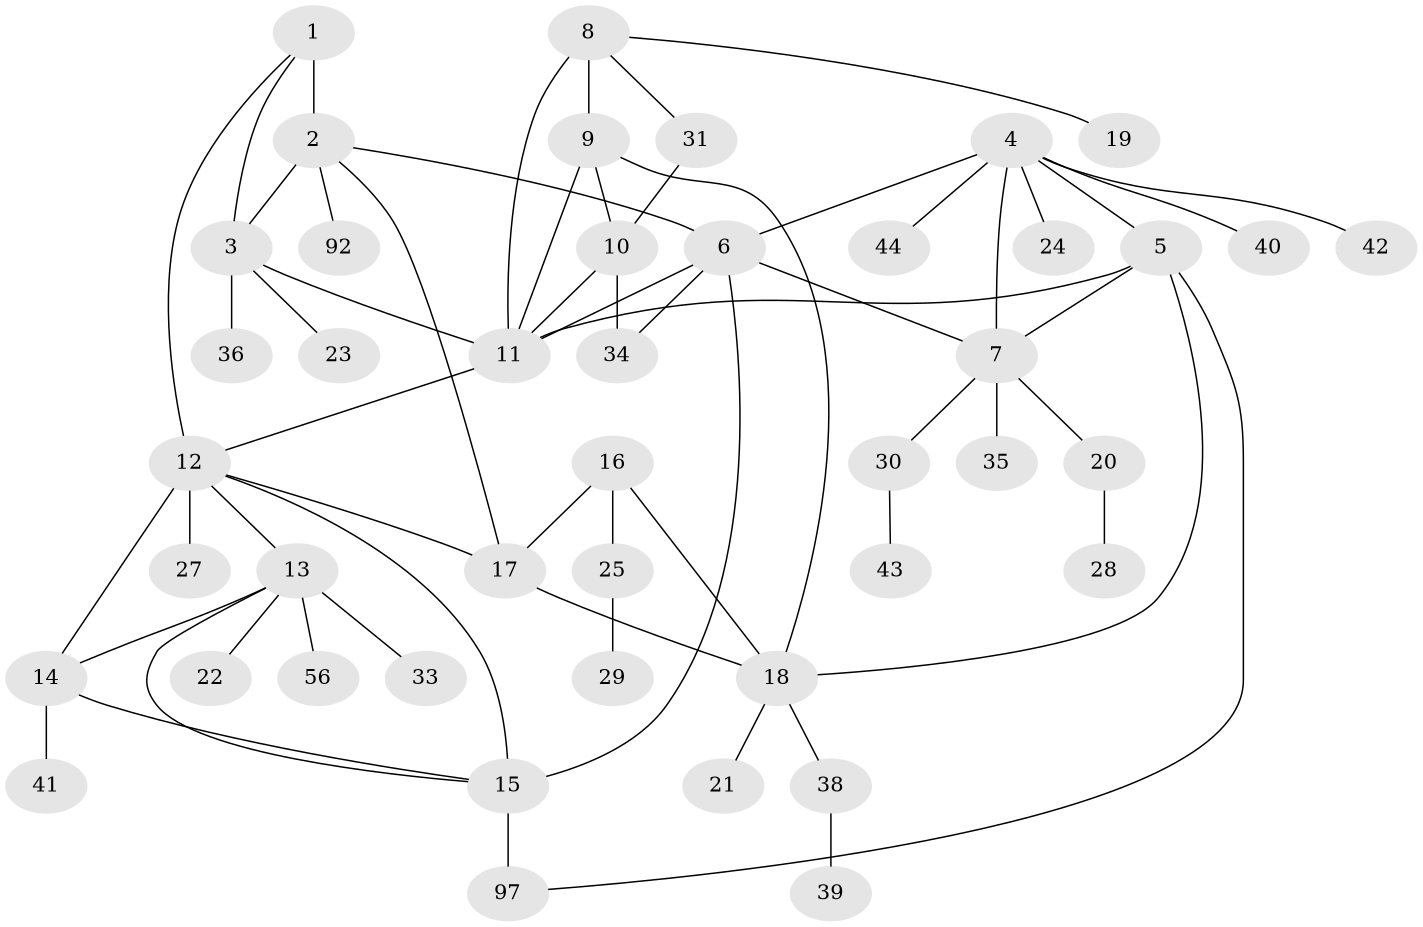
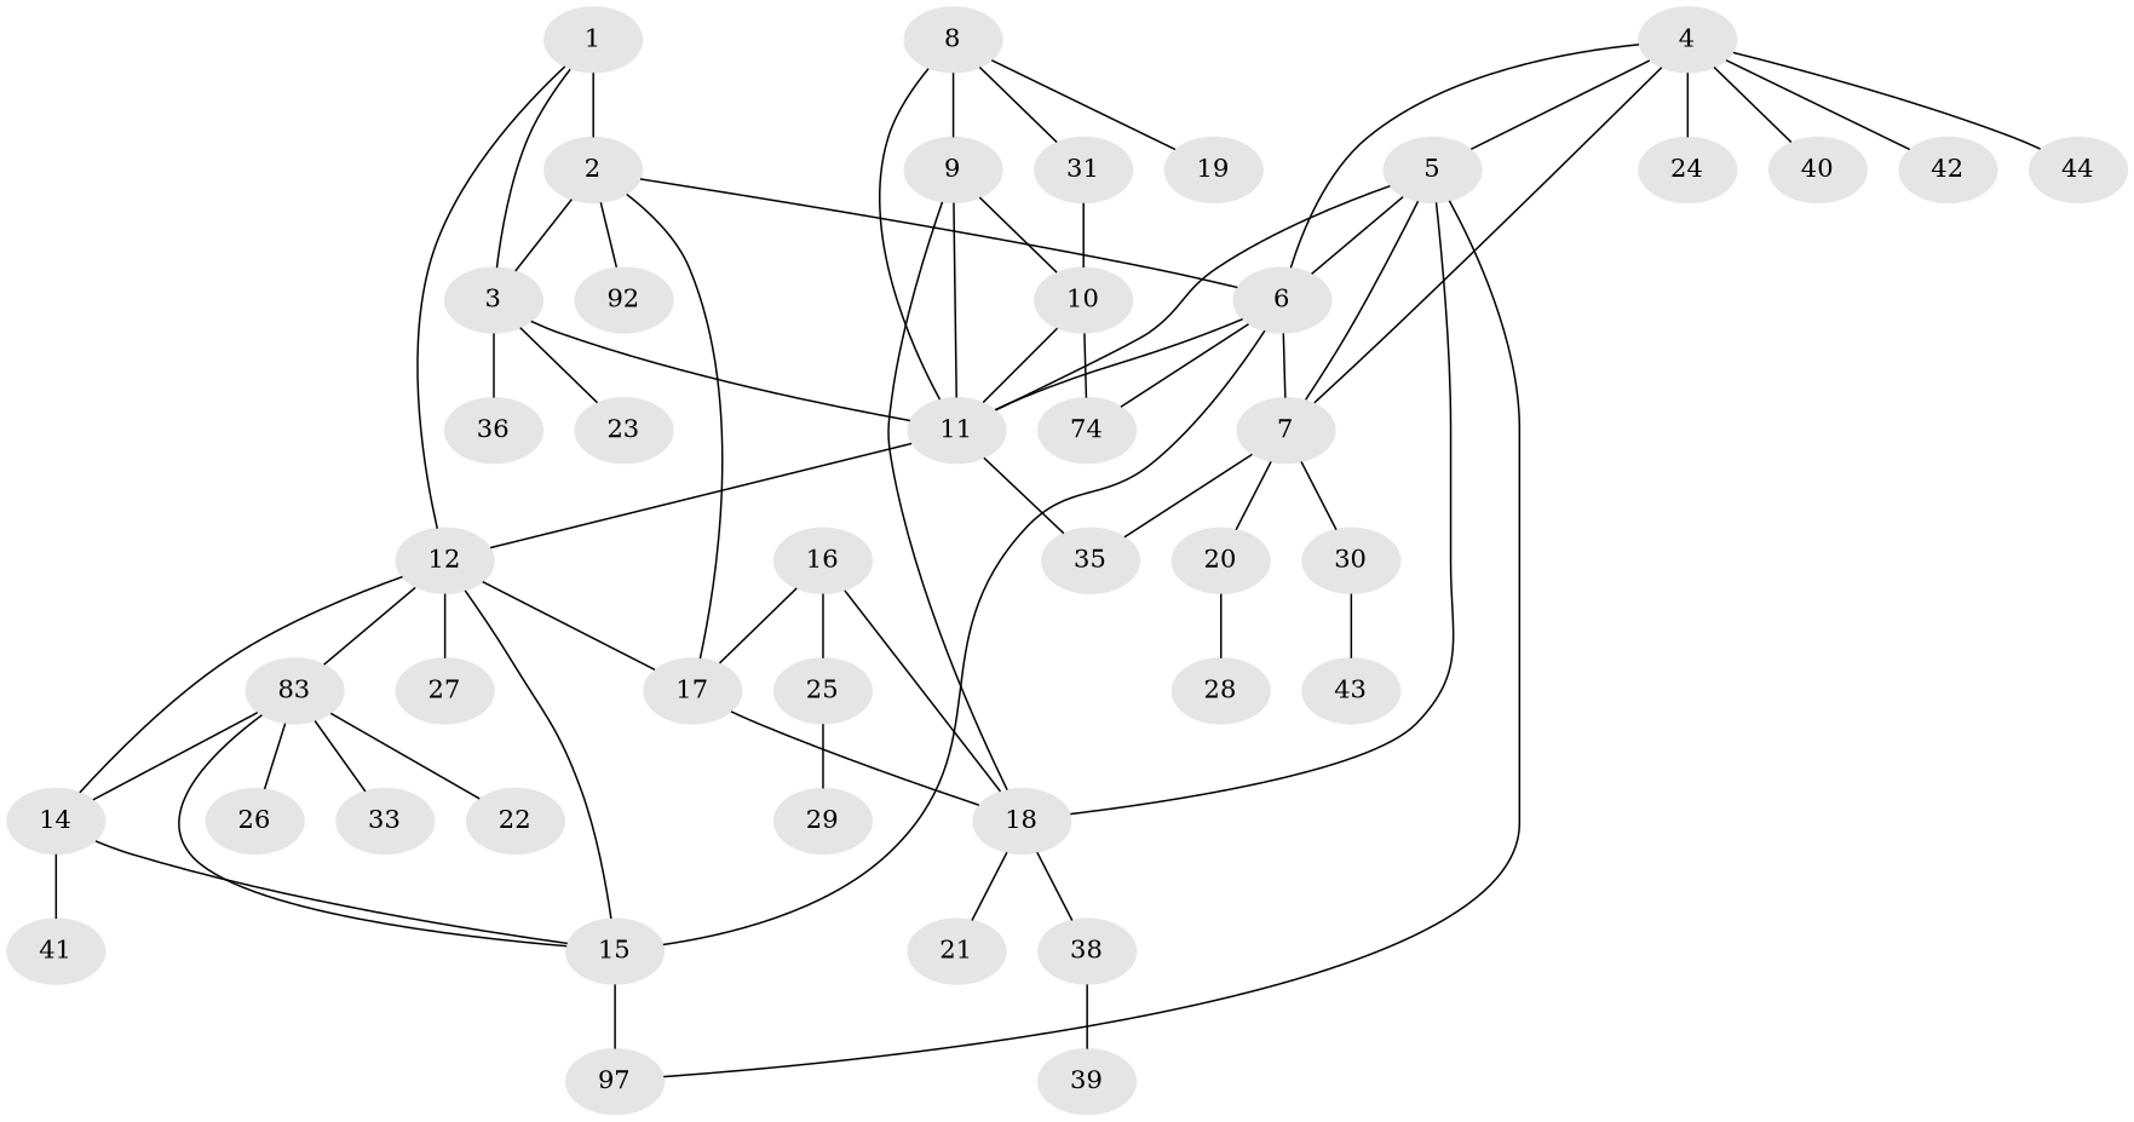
  graph {
    node [color=gray90 style=filled]
    edge [weight=1.0]
    1
    2
    3
    12
    6
    17
    n7 [label=92]
    11
    23
    36
    15
-   13
+   13 [label=83]
    14
    27
    7
-   34
+   34 [label=74]
    18
    35
    4
    5
    24
    40
    42
    44
    n25 [label=97]
    20
    30
    21
    38
    28
    43
    8
    9
    19
    31
    10
    22
-   26 [label=56]
+   26
    33
    41
    16
    25
    29
    39
    1 -- 2 [weight=3.0]
    1 -- 3
    1 -- 12
    2 -- 3 [weight=2.0]
    2 -- 6
    2 -- 17
    2 -- n7
    3 -- 11
    3 -- 23
    3 -- 36 [weight=2.0]
    12 -- 17
    12 -- 15
    12 -- 13
    12 -- 14
    12 -- 27 [weight=3.0]
    6 -- 11
    6 -- 15
    6 -- 7
    6 -- 34
    17 -- 18 [weight=2.0]
    11 -- 12
+   11 -- 35
    15 -- n25 [weight=3.0]
    13 -- 15
    13 -- 14
    13 -- 22
    13 -- 26
    13 -- 33
    14 -- 15
    14 -- 41
    7 -- 35 [weight=2.0]
    7 -- 20
    7 -- 30
    18 -- 21
    18 -- 38
    4 -- 6
    4 -- 7
    4 -- 5
    4 -- 24
    4 -- 40
    4 -- 42
    4 -- 44
+   5 -- 6
    5 -- 11
    5 -- 7
    5 -- 18
    5 -- n25
    20 -- 28 [weight=2.0]
    30 -- 43
    38 -- 39 [weight=2.0]
    8 -- 11
    8 -- 9 [weight=2.0]
    8 -- 19
    8 -- 31
    9 -- 11
    9 -- 18
    9 -- 10
    31 -- 10
    10 -- 11
    10 -- 34 [weight=5.0]
    16 -- 17
    16 -- 18 [weight=2.0]
    16 -- 25 [weight=3.0]
    25 -- 29
  }
